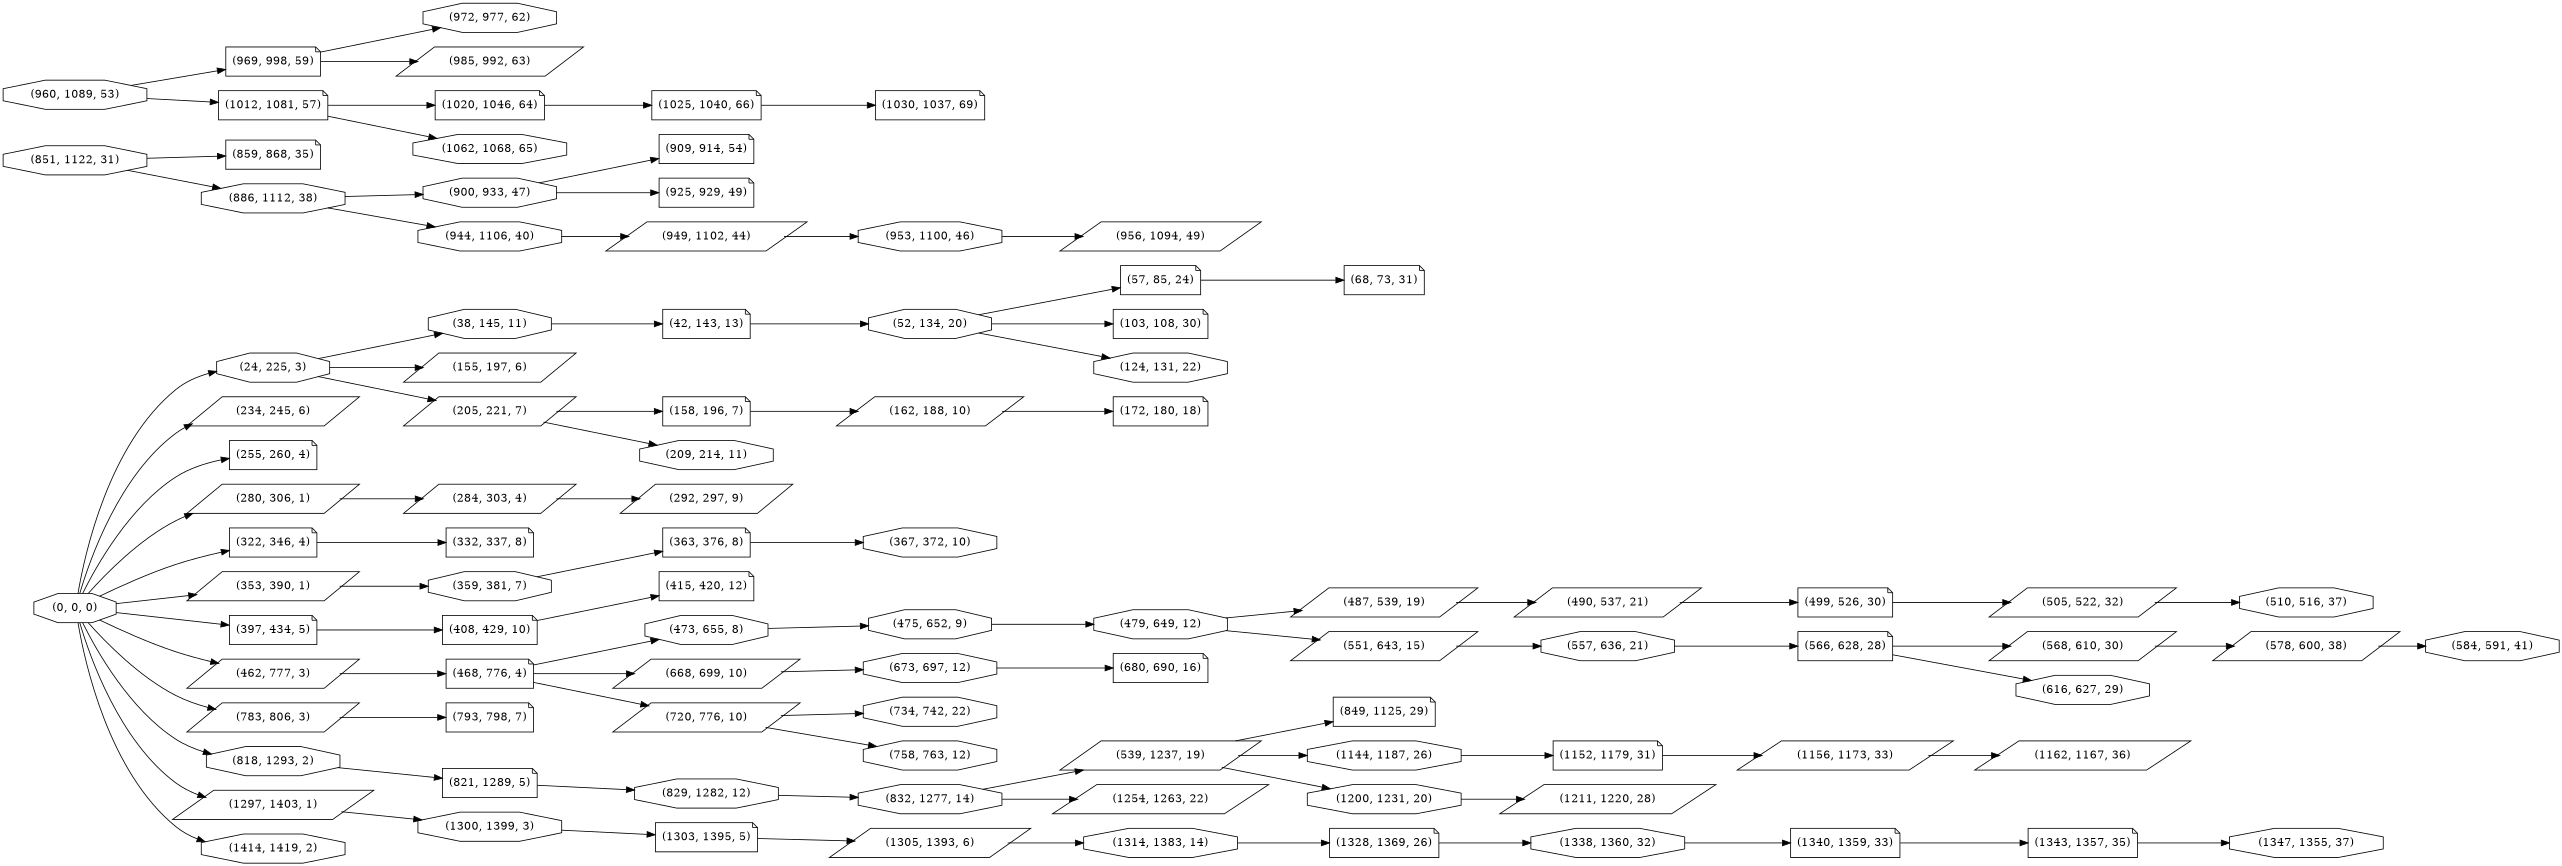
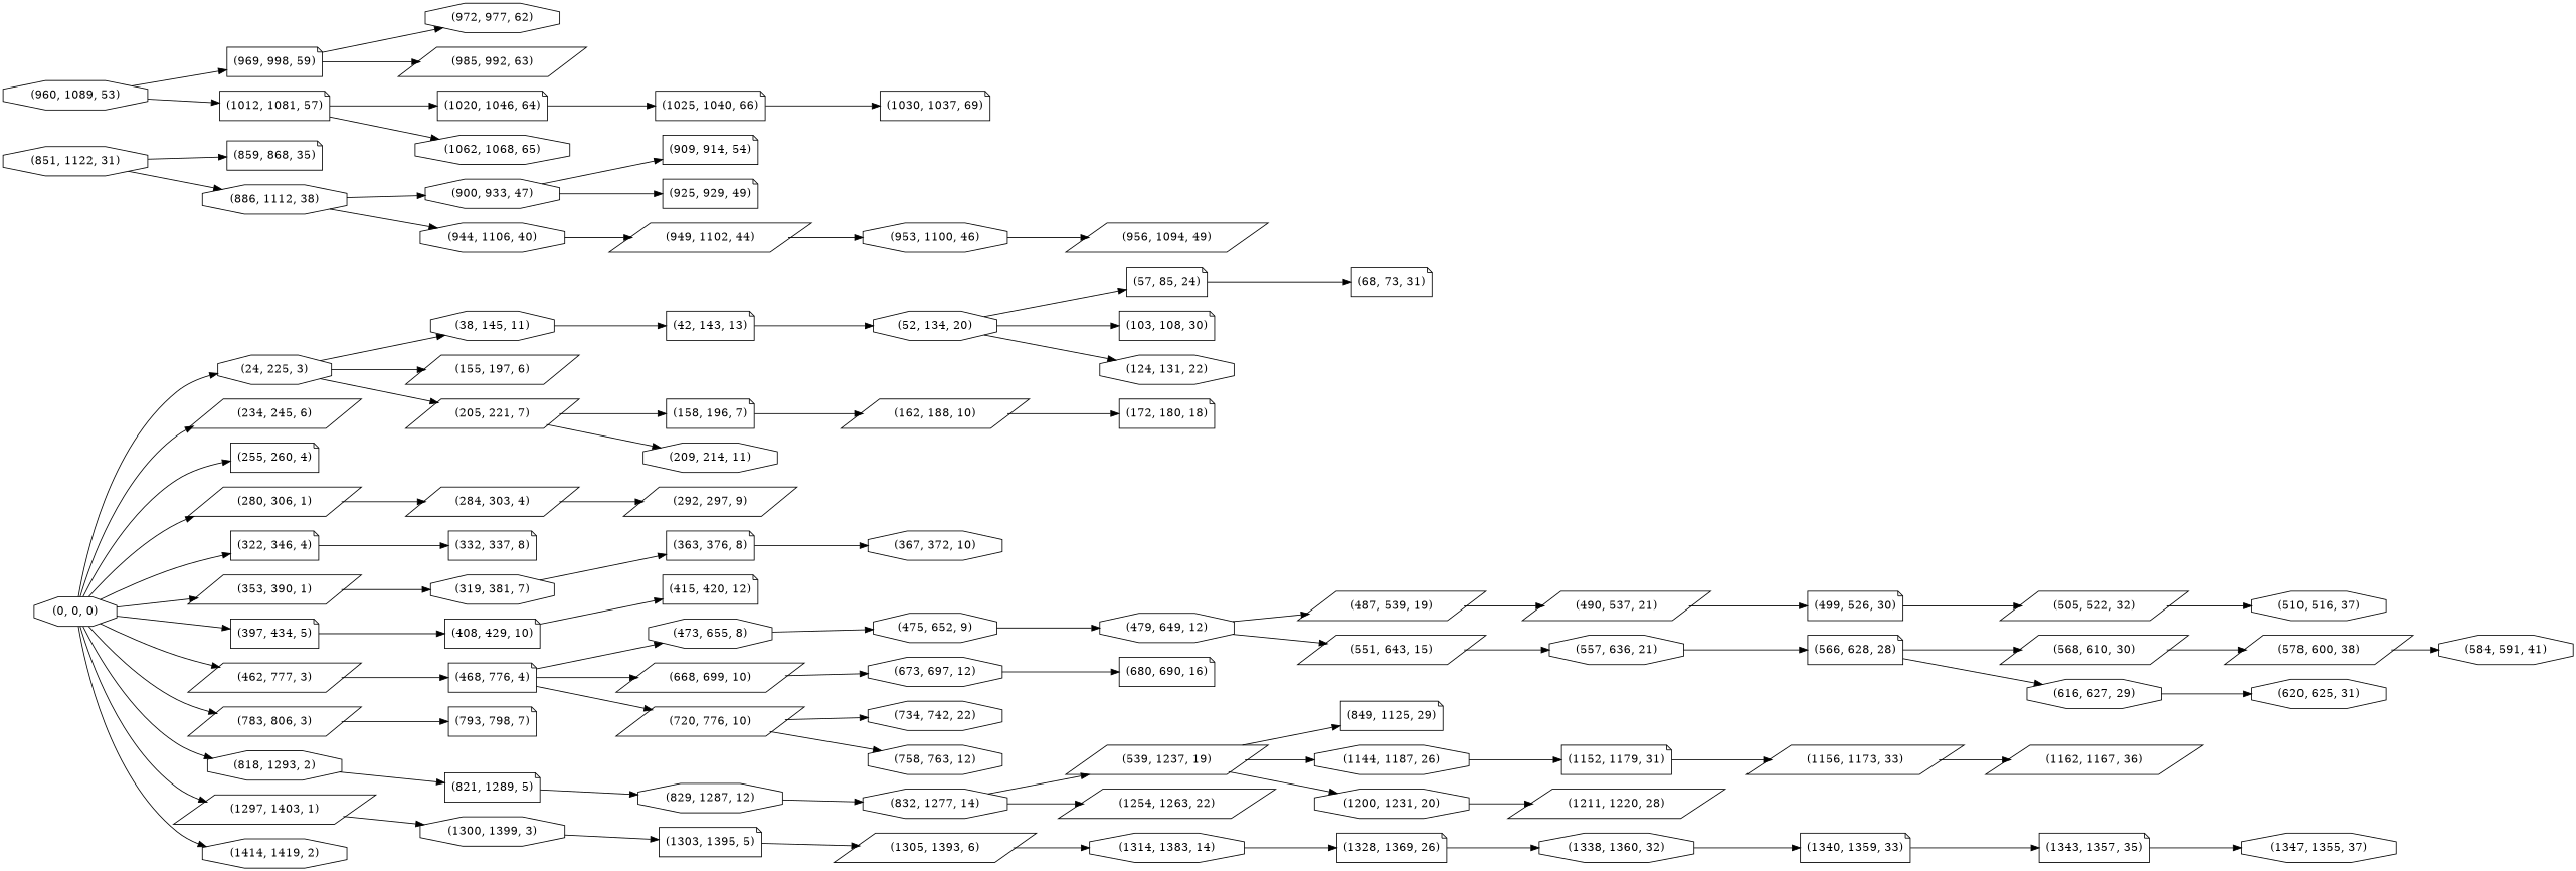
  digraph {
    fontname="DejaVu Serif"
    rankdir=LR
    node [fontname="DejaVu Serif" shape=octagon]
    edge [fontname="DejaVu Serif"]
    "(0, 0, 0)"
    "(24, 225, 3)"
    "(234, 245, 6)" [shape=parallelogram]
    "(255, 260, 4)" [shape=note]
    "(280, 306, 1)" [shape=parallelogram]
    "(322, 346, 4)" [shape=note]
    "(353, 390, 1)" [shape=parallelogram]
    "(397, 434, 5)" [shape=note]
    "(462, 777, 3)" [shape=parallelogram]
    "(783, 806, 3)" [shape=parallelogram]
    "(818, 1293, 2)"
    "(1297, 1403, 1)" [shape=parallelogram]
    "(1414, 1419, 2)"
    "(38, 145, 11)"
    "(155, 197, 6)" [shape=parallelogram]
    "(205, 221, 7)" [shape=parallelogram]
    "(284, 303, 4)" [shape=parallelogram]
    "(332, 337, 8)" [shape=note]
-   "(359, 381, 7)"
+   "(359, 381, 7)" [label="(319, 381, 7)"]
    "(408, 429, 10)" [shape=note]
    "(468, 776, 4)" [shape=note]
    "(793, 798, 7)" [shape=note]
    "(821, 1289, 5)" [shape=note]
    "(1300, 1399, 3)"
    "(42, 143, 13)" [shape=note]
    "(158, 196, 7)" [shape=note]
    "(209, 214, 11)"
    "(52, 134, 20)"
    "(57, 85, 24)" [shape=note]
    "(103, 108, 30)" [shape=note]
    "(124, 131, 22)"
    "(68, 73, 31)" [shape=note]
    "(162, 188, 10)" [shape=parallelogram]
    "(172, 180, 18)" [shape=note]
    "(292, 297, 9)" [shape=parallelogram]
    "(363, 376, 8)" [shape=note]
    "(367, 372, 10)"
    "(415, 420, 12)" [shape=note]
    "(473, 655, 8)"
    "(668, 699, 10)" [shape=parallelogram]
    n41 [label="(720, 776, 10)" shape=parallelogram]
    "(475, 652, 9)"
    "(673, 697, 12)"
    "(734, 742, 22)"
    "(758, 763, 12)"
    "(479, 649, 12)"
    "(487, 539, 19)" [shape=parallelogram]
    "(551, 643, 15)" [shape=parallelogram]
    "(490, 537, 21)" [shape=parallelogram]
    "(557, 636, 21)"
    "(499, 526, 30)" [shape=note]
    "(505, 522, 32)" [shape=parallelogram]
    "(510, 516, 37)"
    "(566, 628, 28)" [shape=note]
    "(568, 610, 30)" [shape=parallelogram]
    "(616, 627, 29)"
    "(578, 600, 38)" [shape=parallelogram]
+   "(620, 625, 31)"
    "(584, 591, 41)"
    "(680, 690, 16)" [shape=note]
-   "(829, 1282, 12)"
+   "(829, 1282, 12)" [label="(829, 1287, 12)"]
    "(832, 1277, 14)"
    n63 [label="(539, 1237, 19)" shape=parallelogram]
    "(1254, 1263, 22)" [shape=parallelogram]
    "(849, 1125, 29)" [shape=note]
    "(1144, 1187, 26)"
    "(1200, 1231, 20)"
    "(1152, 1179, 31)" [shape=note]
    "(1211, 1220, 28)" [shape=parallelogram]
    "(859, 868, 35)" [shape=note]
    "(851, 1122, 31)"
    "(886, 1112, 38)"
    "(900, 933, 47)"
    "(944, 1106, 40)"
    "(909, 914, 54)" [shape=note]
    "(925, 929, 49)" [shape=note]
    "(949, 1102, 44)" [shape=parallelogram]
    "(953, 1100, 46)"
    "(956, 1094, 49)" [shape=parallelogram]
    "(969, 998, 59)" [shape=note]
    "(960, 1089, 53)"
    "(1012, 1081, 57)" [shape=note]
    "(972, 977, 62)"
    "(985, 992, 63)" [shape=parallelogram]
    "(1020, 1046, 64)" [shape=note]
    "(1062, 1068, 65)"
    "(1025, 1040, 66)" [shape=note]
    "(1030, 1037, 69)" [shape=note]
    "(1156, 1173, 33)" [shape=parallelogram]
    "(1162, 1167, 36)" [shape=parallelogram]
    "(1303, 1395, 5)" [shape=note]
    "(1305, 1393, 6)" [shape=parallelogram]
    "(1314, 1383, 14)"
    "(1328, 1369, 26)" [shape=note]
    "(1338, 1360, 32)"
    "(1340, 1359, 33)" [shape=note]
    "(1343, 1357, 35)" [shape=note]
    "(1347, 1355, 37)"
    "(0, 0, 0)" -> "(24, 225, 3)"
    "(0, 0, 0)" -> "(234, 245, 6)"
    "(0, 0, 0)" -> "(255, 260, 4)"
    "(0, 0, 0)" -> "(280, 306, 1)"
    "(0, 0, 0)" -> "(322, 346, 4)"
    "(0, 0, 0)" -> "(353, 390, 1)"
    "(0, 0, 0)" -> "(397, 434, 5)"
    "(0, 0, 0)" -> "(462, 777, 3)"
    "(0, 0, 0)" -> "(783, 806, 3)"
    "(0, 0, 0)" -> "(818, 1293, 2)"
    "(0, 0, 0)" -> "(1297, 1403, 1)"
    "(0, 0, 0)" -> "(1414, 1419, 2)"
    "(24, 225, 3)" -> "(38, 145, 11)"
    "(24, 225, 3)" -> "(155, 197, 6)"
    "(24, 225, 3)" -> "(205, 221, 7)"
    "(280, 306, 1)" -> "(284, 303, 4)"
    "(322, 346, 4)" -> "(332, 337, 8)"
    "(353, 390, 1)" -> "(359, 381, 7)"
    "(397, 434, 5)" -> "(408, 429, 10)"
    "(462, 777, 3)" -> "(468, 776, 4)"
    "(783, 806, 3)" -> "(793, 798, 7)"
    "(818, 1293, 2)" -> "(821, 1289, 5)"
    "(1297, 1403, 1)" -> "(1300, 1399, 3)"
    "(38, 145, 11)" -> "(42, 143, 13)"
    "(205, 221, 7)" -> "(158, 196, 7)"
    "(205, 221, 7)" -> "(209, 214, 11)"
    "(284, 303, 4)" -> "(292, 297, 9)"
    "(359, 381, 7)" -> "(363, 376, 8)"
    "(408, 429, 10)" -> "(415, 420, 12)"
    "(468, 776, 4)" -> "(473, 655, 8)"
    "(468, 776, 4)" -> "(668, 699, 10)"
    "(468, 776, 4)" -> n41
    "(821, 1289, 5)" -> "(829, 1282, 12)"
    "(1300, 1399, 3)" -> "(1303, 1395, 5)"
    "(42, 143, 13)" -> "(52, 134, 20)"
    "(158, 196, 7)" -> "(162, 188, 10)"
    "(52, 134, 20)" -> "(57, 85, 24)"
    "(52, 134, 20)" -> "(103, 108, 30)"
    "(52, 134, 20)" -> "(124, 131, 22)"
    "(57, 85, 24)" -> "(68, 73, 31)"
    "(162, 188, 10)" -> "(172, 180, 18)"
    "(363, 376, 8)" -> "(367, 372, 10)"
    "(473, 655, 8)" -> "(475, 652, 9)"
    "(668, 699, 10)" -> "(673, 697, 12)"
    n41 -> "(734, 742, 22)"
    n41 -> "(758, 763, 12)"
    "(475, 652, 9)" -> "(479, 649, 12)"
    "(673, 697, 12)" -> "(680, 690, 16)"
    "(479, 649, 12)" -> "(487, 539, 19)"
    "(479, 649, 12)" -> "(551, 643, 15)"
    "(487, 539, 19)" -> "(490, 537, 21)"
    "(551, 643, 15)" -> "(557, 636, 21)"
    "(490, 537, 21)" -> "(499, 526, 30)"
    "(557, 636, 21)" -> "(566, 628, 28)"
    "(499, 526, 30)" -> "(505, 522, 32)"
    "(505, 522, 32)" -> "(510, 516, 37)"
    "(566, 628, 28)" -> "(568, 610, 30)"
    "(566, 628, 28)" -> "(616, 627, 29)"
    "(568, 610, 30)" -> "(578, 600, 38)"
+   "(616, 627, 29)" -> "(620, 625, 31)"
    "(578, 600, 38)" -> "(584, 591, 41)"
    "(829, 1282, 12)" -> "(832, 1277, 14)"
    "(832, 1277, 14)" -> n63
    "(832, 1277, 14)" -> "(1254, 1263, 22)"
    n63 -> "(849, 1125, 29)"
    n63 -> "(1144, 1187, 26)"
    n63 -> "(1200, 1231, 20)"
    "(1144, 1187, 26)" -> "(1152, 1179, 31)"
    "(1200, 1231, 20)" -> "(1211, 1220, 28)"
    "(1152, 1179, 31)" -> "(1156, 1173, 33)"
    "(851, 1122, 31)" -> "(859, 868, 35)"
    "(851, 1122, 31)" -> "(886, 1112, 38)"
    "(886, 1112, 38)" -> "(900, 933, 47)"
    "(886, 1112, 38)" -> "(944, 1106, 40)"
    "(900, 933, 47)" -> "(909, 914, 54)"
    "(900, 933, 47)" -> "(925, 929, 49)"
    "(944, 1106, 40)" -> "(949, 1102, 44)"
    "(949, 1102, 44)" -> "(953, 1100, 46)"
    "(953, 1100, 46)" -> "(956, 1094, 49)"
    "(969, 998, 59)" -> "(972, 977, 62)"
    "(969, 998, 59)" -> "(985, 992, 63)"
    "(960, 1089, 53)" -> "(969, 998, 59)"
    "(960, 1089, 53)" -> "(1012, 1081, 57)"
    "(1012, 1081, 57)" -> "(1020, 1046, 64)"
    "(1012, 1081, 57)" -> "(1062, 1068, 65)"
    "(1020, 1046, 64)" -> "(1025, 1040, 66)"
    "(1025, 1040, 66)" -> "(1030, 1037, 69)"
    "(1156, 1173, 33)" -> "(1162, 1167, 36)"
    "(1303, 1395, 5)" -> "(1305, 1393, 6)"
    "(1305, 1393, 6)" -> "(1314, 1383, 14)"
    "(1314, 1383, 14)" -> "(1328, 1369, 26)"
    "(1328, 1369, 26)" -> "(1338, 1360, 32)"
    "(1338, 1360, 32)" -> "(1340, 1359, 33)"
    "(1340, 1359, 33)" -> "(1343, 1357, 35)"
    "(1343, 1357, 35)" -> "(1347, 1355, 37)"
  }
